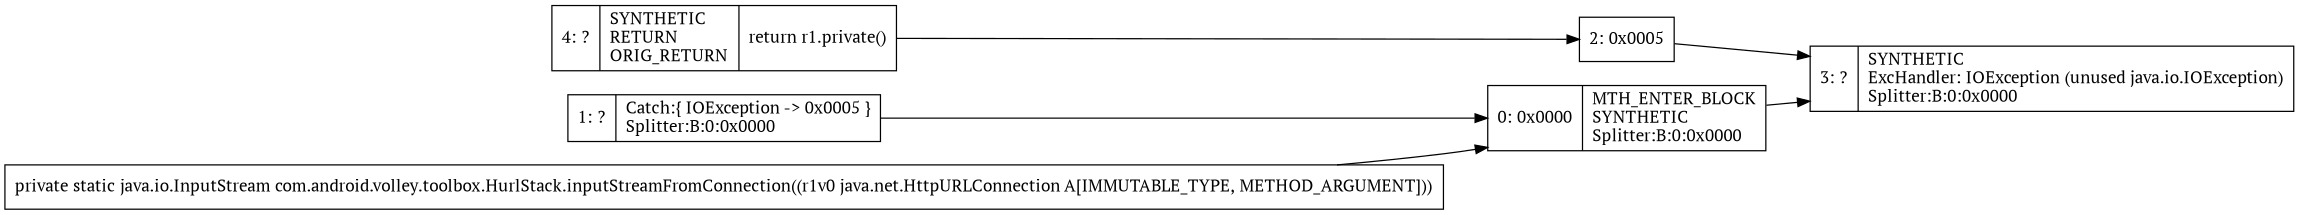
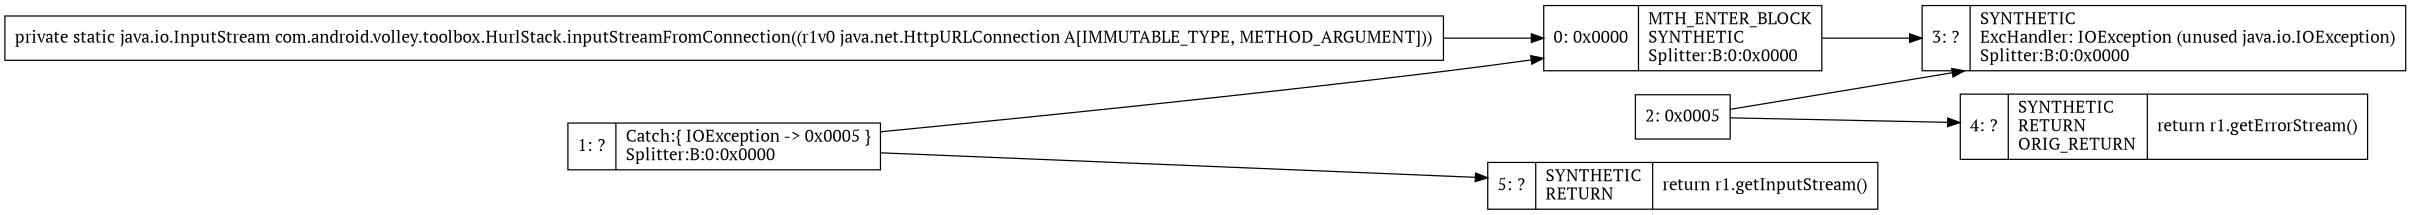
  digraph {
    fontname="PT Serif"
    rankdir=LR
    node [fontname="PT Serif" shape=record]
    edge [fontname="PT Serif"]
    n1 [label="{0\:\ 0x0000|MTH_ENTER_BLOCK\lSYNTHETIC\lSplitter:B:0:0x0000\l}"]
    n2 [label="{3\:\ ?|SYNTHETIC\lExcHandler: IOException (unused java.io.IOException)\lSplitter:B:0:0x0000\l}"]
    n3 [label="{1\:\ ?|Catch:\{ IOException \-\> 0x0005 \}\lSplitter:B:0:0x0000\l}"]
+   n4 [label="{5\:\ ?|SYNTHETIC\lRETURN\l|return r1.getInputStream()\l}"]
    n5 [label="{2\:\ 0x0005}"]
-   n6 [label="{4\:\ ?|SYNTHETIC\lRETURN\lORIG_RETURN\l|return r1.private()\l}"]
+   n6 [label="{4\:\ ?|SYNTHETIC\lRETURN\lORIG_RETURN\l|return r1.getErrorStream()\l}"]
    n7 [label="{private static java.io.InputStream com.android.volley.toolbox.HurlStack.inputStreamFromConnection((r1v0 java.net.HttpURLConnection A[IMMUTABLE_TYPE, METHOD_ARGUMENT])) }"]
    n1 -> n2
    n3 -> n1
+   n3 -> n4
    n5 -> n2
-   n6 -> n5
+   n5 -> n6
    n7 -> n1
  }
